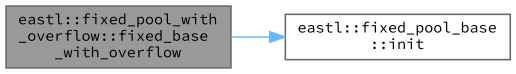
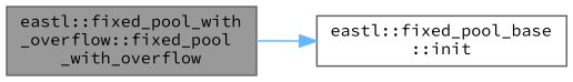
  digraph {
    rankdir=LR
    fontname="Source Code Pro"
    node [fontname="Source Code Pro" fontsize=10 shape=box style=filled]
-   n1 [color=gray40 fillcolor=grey60 fontcolor=black height=0.2 label="eastl::fixed_pool_with\l_overflow::fixed_base\l_with_overflow" width=0.4]
+   n1 [color=gray40 fillcolor=grey60 fontcolor=black height=0.2 label="eastl::fixed_pool_with\l_overflow::fixed_pool\l_with_overflow" width=0.4]
    n2 [color=grey40 fillcolor=white height=0.2 label="eastl::fixed_pool_base\l::init" width=0.4]
    n1 -> n2 [color=steelblue1 fontname="Source Code Pro" fontsize=10 labelfontname=Helvetica labelfontsize=10 style=solid]
  }
